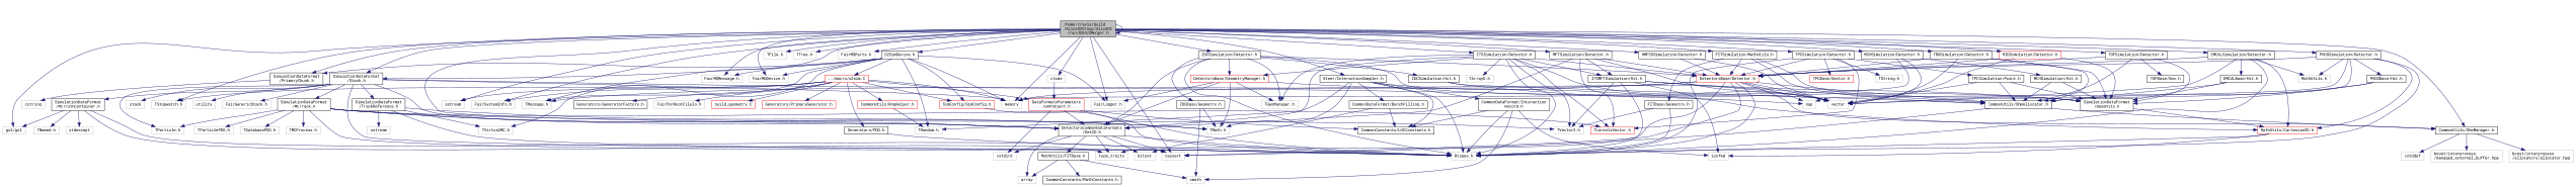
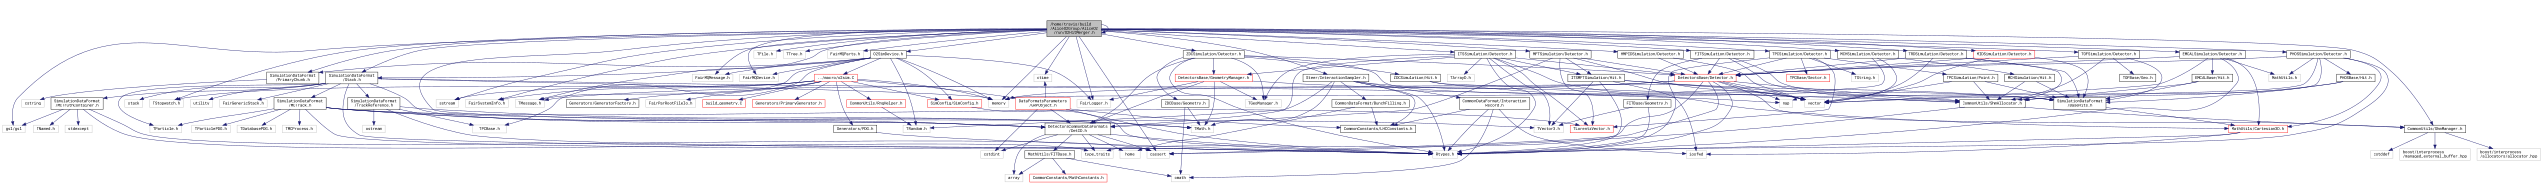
  digraph {
    fontname="Roboto Mono"
    node [color=grey75 fontname="Roboto Mono" fontsize=10 shape=record]
    edge [color=midnightblue fontname="Roboto Mono" fontsize=10 labelfontname=Helvetica labelfontsize=10 style=solid]
    n1 [color=black fillcolor=grey75 fontcolor=black height=0.2 label="/home/travis/build\l/AliceO2Group/AliceO2\l/run/O2HitMerger.h" style=filled width=0.4]
    n2 [height=0.2 label=memory width=0.4]
    n3 [height=0.2 label="FairMQMessage.h" width=0.4]
    n4 [height=0.2 label="FairMQDevice.h" width=0.4]
    n5 [height=0.2 label="FairLogger.h" width=0.4]
    n6 [color=black height=0.2 label="SimulationDataFormat\l/Stack.h" width=0.4]
    n7 [color=black height=0.2 label="DetectorsCommonDataFormats\l/DetID.h" width=0.4]
    n8 [height=0.2 label=cassert width=0.4]
    n9 [height=0.2 label="gsl/gsl" width=0.4]
    n10 [color=black height=0.2 label="SimulationDataFormat\l/PrimaryChunk.h" width=0.4]
    n11 [height=0.2 label="TFile.h" width=0.4]
    n12 [height=0.2 label="TTree.h" width=0.4]
    n13 [height=0.2 label="TMessage.h" width=0.4]
    n14 [height=0.2 label="FairMQParts.h" width=0.4]
    n15 [height=0.2 label=ctime width=0.4]
    n16 [height=0.2 label="TStopwatch.h" width=0.4]
    n17 [height=0.2 label=sstream width=0.4]
    n18 [height=0.2 label="FairSystemInfo.h" width=0.4]
    n19 [color=black height=0.2 label="Steer/InteractionSampler.h" width=0.4]
    n20 [color=black height=0.2 label="O2SimDevice.h" width=0.4]
    n21 [color=black height=0.2 label="TPCSimulation/Detector.h" width=0.4]
    n22 [color=black height=0.2 label="CommonUtils/ShmManager.h" width=0.4]
    n23 [color=black height=0.2 label="ITSSimulation/Detector.h" width=0.4]
    n24 [color=black height=0.2 label="MFTSimulation/Detector.h" width=0.4]
    n25 [color=black height=0.2 label="EMCALSimulation/Detector.h" width=0.4]
    n26 [color=black height=0.2 label="TOFSimulation/Detector.h" width=0.4]
    n27 [color=black height=0.2 label="TRDSimulation/Detector.h" width=0.4]
-   n28 [color=black height=0.2 label="FITSimulation/MathUtils.h" width=0.4]
+   n28 [color=black height=0.2 label="FITSimulation/Detector.h" width=0.4]
    n29 [color=black height=0.2 label="HMPIDSimulation/Detector.h" width=0.4]
    n30 [color=black height=0.2 label="PHOSSimulation/Detector.h" width=0.4]
    n31 [color=black height=0.2 label="MCHSimulation/Detector.h" width=0.4]
    n32 [color=red height=0.2 label="MIDSimulation/Detector.h" width=0.4]
    n33 [color=black height=0.2 label="ZDCSimulation/Detector.h" width=0.4]
    n34 [height=0.2 label="Rtypes.h" width=0.4]
    n35 [height=0.2 label="FairGenericStack.h" width=0.4]
    n36 [color=black height=0.2 label="SimulationDataFormat\l/MCTrack.h" width=0.4]
    n37 [height=0.2 label="TParticle.h" width=0.4]
    n38 [color=black height=0.2 label="SimulationDataFormat\l/MCTruthContainer.h" width=0.4]
    n39 [color=black height=0.2 label="SimulationDataFormat\l/TrackReference.h" width=0.4]
    n40 [height=0.2 label=map width=0.4]
    n41 [height=0.2 label=stack width=0.4]
    n42 [height=0.2 label=utility width=0.4]
    n43 [height=0.2 label=array width=0.4]
-   n44 [height=0.2 label=bitset width=0.4]
+   n44 [height=0.2 label=home width=0.4]
    n45 [height=0.2 label=cstdint width=0.4]
    n46 [height=0.2 label=type_traits width=0.4]
    n47 [color=black height=0.2 label="MathUtils/FITBase.h" width=0.4]
    n48 [height=0.2 label=cstring width=0.4]
    n49 [height=0.2 label="TMath.h" width=0.4]
    n50 [height=0.2 label="TRandom.h" width=0.4]
    n51 [height=0.2 label=vector width=0.4]
    n52 [color=black height=0.2 label="CommonDataFormat/Interaction\lRecord.h" width=0.4]
    n53 [color=black height=0.2 label="CommonConstants/LHCConstants.h" width=0.4]
    n54 [color=black height=0.2 label="CommonDataFormat/BunchFilling.h" width=0.4]
-   n55 [height=0.2 label="TVirtualMC.h" width=0.4]
+   n55 [height=0.2 label="TPCBase.h" width=0.4]
    n56 [color=red height=0.2 label="../macro/o2sim.C" width=0.4]
    n57 [color=red height=0.2 label="SimConfig/SimConfig.h" width=0.4]
    n58 [color=red height=0.2 label="TLorentzVector.h" width=0.4]
    n59 [color=red height=0.2 label="DetectorsBase/Detector.h" width=0.4]
    n60 [height=0.2 label="TString.h" width=0.4]
    n61 [color=black height=0.2 label="TPCSimulation/Point.h" width=0.4]
    n62 [color=red height=0.2 label="TPCBase/Sector.h" width=0.4]
    n63 [height=0.2 label=cstddef width=0.4]
    n64 [height=0.2 label="boost/interprocess\l/managed_external_buffer.hpp" width=0.4]
    n65 [height=0.2 label="boost/interprocess\l/allocators/allocator.hpp" width=0.4]
    n66 [height=0.2 label="TVector3.h" width=0.4]
    n67 [color=red height=0.2 label="DetectorsBase/GeometryManager.h" width=0.4]
    n68 [height=0.2 label="TGeoManager.h" width=0.4]
    n69 [color=black height=0.2 label="ITSMFTSimulation/Hit.h" width=0.4]
    n70 [height=0.2 label="TArrayD.h" width=0.4]
    n71 [color=red height=0.2 label="MathUtils/Cartesian3D.h" width=0.4]
    n72 [color=black height=0.2 label="EMCALBase/Hit.h" width=0.4]
    n73 [height=0.2 label="MathUtils.h" width=0.4]
    n74 [color=black height=0.2 label="CommonUtils/ShmAllocator.h" width=0.4]
    n75 [color=black height=0.2 label="SimulationDataFormat\l/BaseHits.h" width=0.4]
    n76 [color=black height=0.2 label="TOFBase/Geo.h" width=0.4]
    n77 [color=black height=0.2 label="FITBase/Geometry.h" width=0.4]
    n78 [color=black height=0.2 label="PHOSBase/Hit.h" width=0.4]
    n79 [color=black height=0.2 label="MCHSimulation/Hit.h" width=0.4]
    n80 [color=black height=0.2 label="ZDCBase/Geometry.h" width=0.4]
    n81 [color=black height=0.2 label="ZDCSimulation/Hit.h" width=0.4]
    n82 [height=0.2 label="TDatabasePDG.h" width=0.4]
    n83 [height=0.2 label="TMCProcess.h" width=0.4]
    n84 [height=0.2 label="TParticlePDG.h" width=0.4]
    n85 [height=0.2 label="TNamed.h" width=0.4]
    n86 [height=0.2 label=stdexcept width=0.4]
    n87 [height=0.2 label=ostream width=0.4]
    n88 [height=0.2 label=cmath width=0.4]
-   n89 [color=black height=0.2 label="CommonConstants/MathConstants.h" width=0.4]
+   n89 [color=red height=0.2 label="CommonConstants/MathConstants.h" width=0.4]
    n90 [height=0.2 label=iosfwd width=0.4]
    n91 [color=red height=0.2 label="build_geometry.C" width=0.4]
    n92 [color=red height=0.2 label="Generators/PrimaryGenerator.h" width=0.4]
    n93 [color=black height=0.2 label="Generators/GeneratorFactory.h" width=0.4]
    n94 [color=black height=0.2 label="Generators/PDG.h" width=0.4]
    n95 [color=red height=0.2 label="CommonUtils/RngHelper.h" width=0.4]
    n96 [color=red height=0.2 label="DataFormatsParameters\l/GRPObject.h" width=0.4]
    n97 [height=0.2 label="FairParRootFileIo.h" width=0.4]
    n1 -> n1
    n1 -> n2
    n1 -> n3
    n1 -> n4
    n1 -> n5
    n1 -> n6
    n1 -> n7
    n1 -> n8
    n1 -> n9
    n1 -> n10
    n1 -> n11
    n1 -> n12
    n1 -> n13
    n1 -> n14
    n1 -> n15
    n1 -> n16
    n1 -> n17
    n1 -> n18
    n1 -> n19
    n1 -> n20
    n1 -> n21
    n1 -> n22
    n1 -> n23
    n1 -> n24
    n1 -> n25
    n1 -> n26
    n1 -> n27
    n1 -> n28
    n1 -> n29
    n1 -> n30
    n1 -> n31
    n1 -> n32
    n1 -> n33
    n6 -> n2
    n6 -> n7
    n6 -> n34
    n6 -> n35
    n6 -> n36
    n6 -> n37
    n6 -> n38
    n6 -> n39
    n6 -> n40
    n6 -> n41
    n6 -> n42
    n7 -> n8
    n7 -> n34
    n7 -> n43
    n7 -> n44
    n7 -> n45
    n7 -> n46
    n7 -> n47
    n10 -> n48
    n19 -> n34
    n19 -> n49
    n19 -> n50
    n19 -> n51
    n19 -> n52
    n19 -> n53
    n19 -> n54
    n20 -> n2
    n20 -> n3
    n20 -> n4
    n20 -> n5
    n20 -> n6
    n20 -> n10
    n20 -> n13
    n20 -> n50
    n20 -> n55
    n20 -> n56
    n20 -> n57
    n21 -> n34
    n21 -> n58
    n21 -> n59
    n21 -> n60
    n21 -> n61
    n21 -> n62
    n22 -> n63
    n22 -> n64
    n22 -> n65
    n23 -> n7
    n23 -> n34
    n23 -> n51
    n23 -> n58
    n23 -> n59
    n23 -> n66
    n23 -> n67
    n23 -> n68
    n23 -> n69
    n23 -> n70
    n24 -> n7
    n24 -> n51
    n24 -> n58
    n24 -> n59
    n24 -> n69
    n25 -> n34
    n25 -> n51
    n25 -> n59
    n25 -> n71
    n25 -> n72
    n25 -> n73
    n26 -> n59
    n26 -> n74
    n26 -> n75
    n26 -> n76
    n27 -> n51
    n27 -> n59
    n27 -> n74
    n27 -> n75
    n28 -> n59
    n28 -> n74
    n28 -> n75
    n28 -> n77
    n29 -> n51
    n29 -> n59
    n30 -> n34
    n30 -> n40
    n30 -> n51
    n30 -> n59
    n30 -> n71
    n30 -> n73
    n30 -> n78
    n31 -> n2
    n31 -> n51
    n31 -> n79
    n32 -> n51
    n32 -> n59
    n32 -> n75
    n33 -> n7
    n33 -> n34
    n33 -> n51
    n33 -> n59
    n33 -> n67
    n33 -> n68
    n33 -> n80
    n33 -> n81
    n36 -> n7
    n36 -> n34
    n36 -> n37
    n36 -> n49
    n36 -> n58
    n36 -> n66
    n36 -> n82
    n36 -> n83
    n36 -> n84
    n38 -> n8
    n38 -> n9
    n38 -> n46
    n38 -> n85
    n38 -> n86
    n39 -> n34
    n39 -> n49
    n39 -> n55
    n39 -> n87
    n47 -> n43
    n47 -> n88
    n47 -> n89
    n52 -> n34
    n52 -> n53
    n52 -> n88
    n52 -> n90
    n54 -> n44
    n54 -> n53
    n56 -> n2
    n56 -> n16
    n56 -> n17
    n56 -> n18
    n56 -> n57
    n56 -> n91
    n56 -> n92
    n56 -> n93
    n56 -> n94
    n56 -> n95
    n56 -> n96
    n56 -> n97
    n57 -> n34
    n59 -> n2
    n59 -> n8
    n59 -> n13
    n59 -> n22
    n59 -> n34
    n59 -> n40
    n59 -> n46
    n59 -> n51
    n59 -> n74
    n61 -> n51
    n61 -> n74
    n61 -> n75
    n67 -> n5
    n67 -> n7
    n67 -> n49
    n67 -> n68
    n67 -> n71
    n69 -> n34
    n69 -> n66
    n69 -> n74
    n69 -> n75
    n69 -> n90
    n71 -> n34
    n71 -> n90
    n72 -> n74
    n72 -> n75
    n74 -> n8
    n74 -> n22
    n75 -> n71
    n77 -> n34
    n77 -> n66
    n78 -> n74
    n78 -> n75
    n79 -> n74
    n79 -> n75
    n80 -> n49
    n80 -> n88
    n81 -> n74
    n81 -> n75
    n94 -> n34
    n95 -> n50
    n96 -> n7
-   n15 -> n96
+   n96 -> n15
    n96 -> n34
    n96 -> n45
    n96 -> n53
  }
